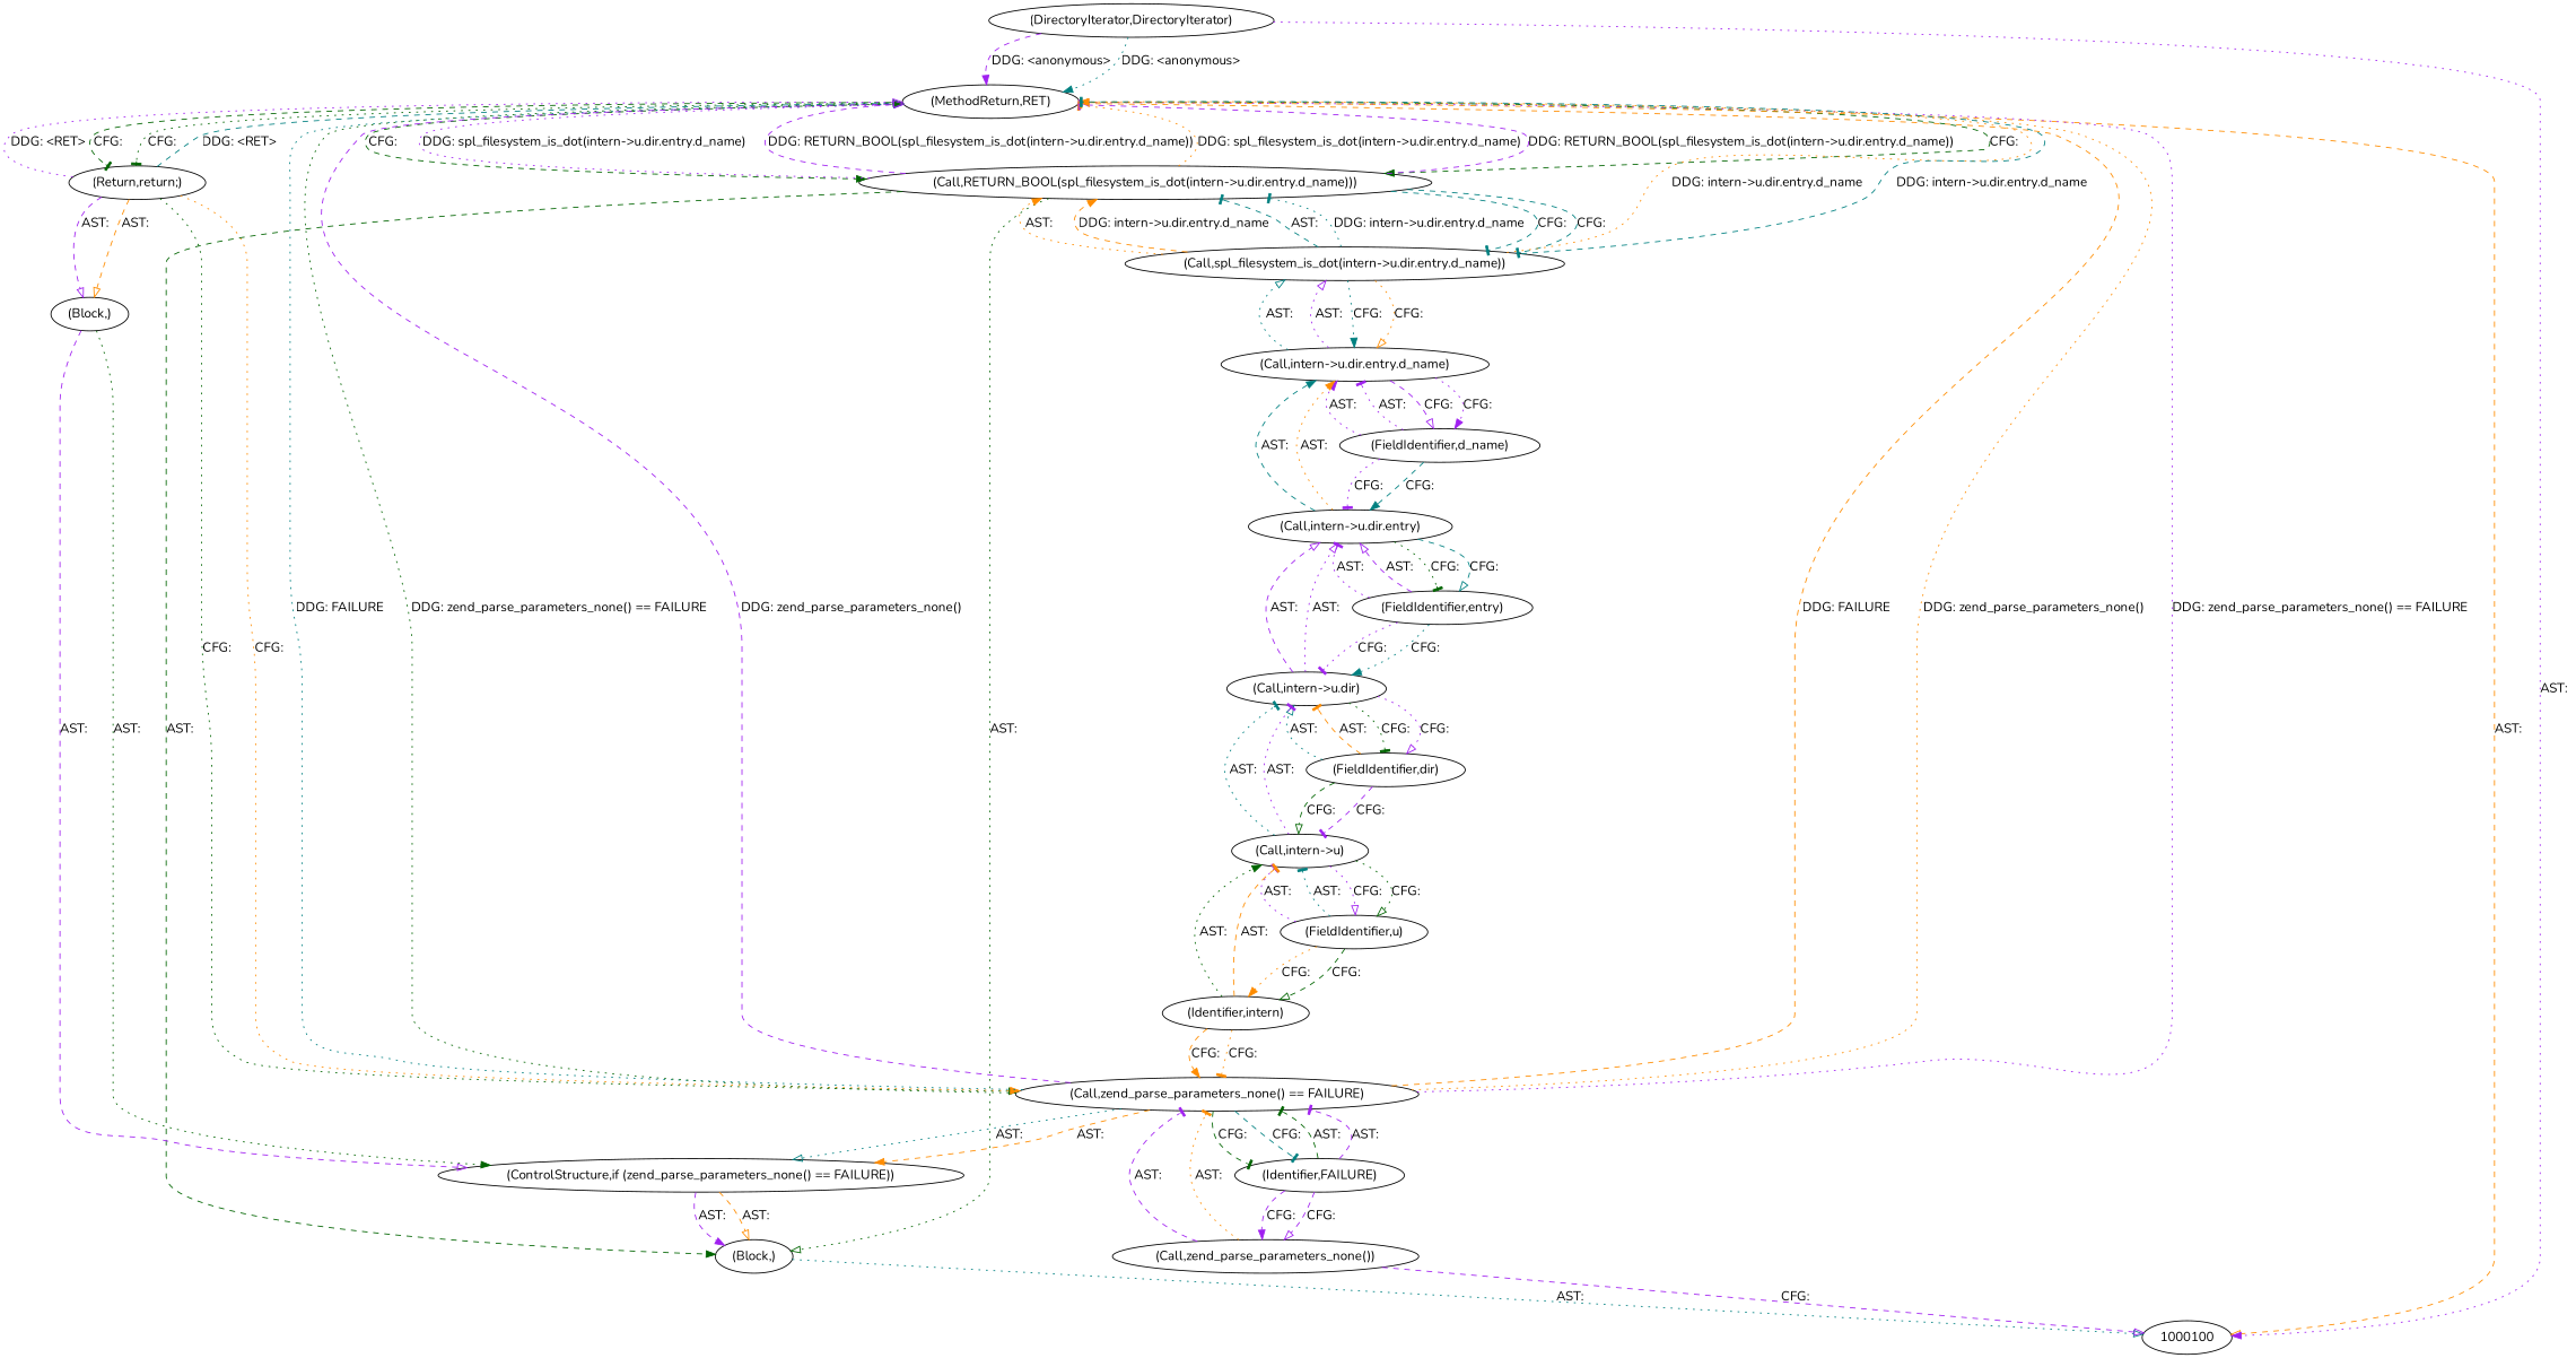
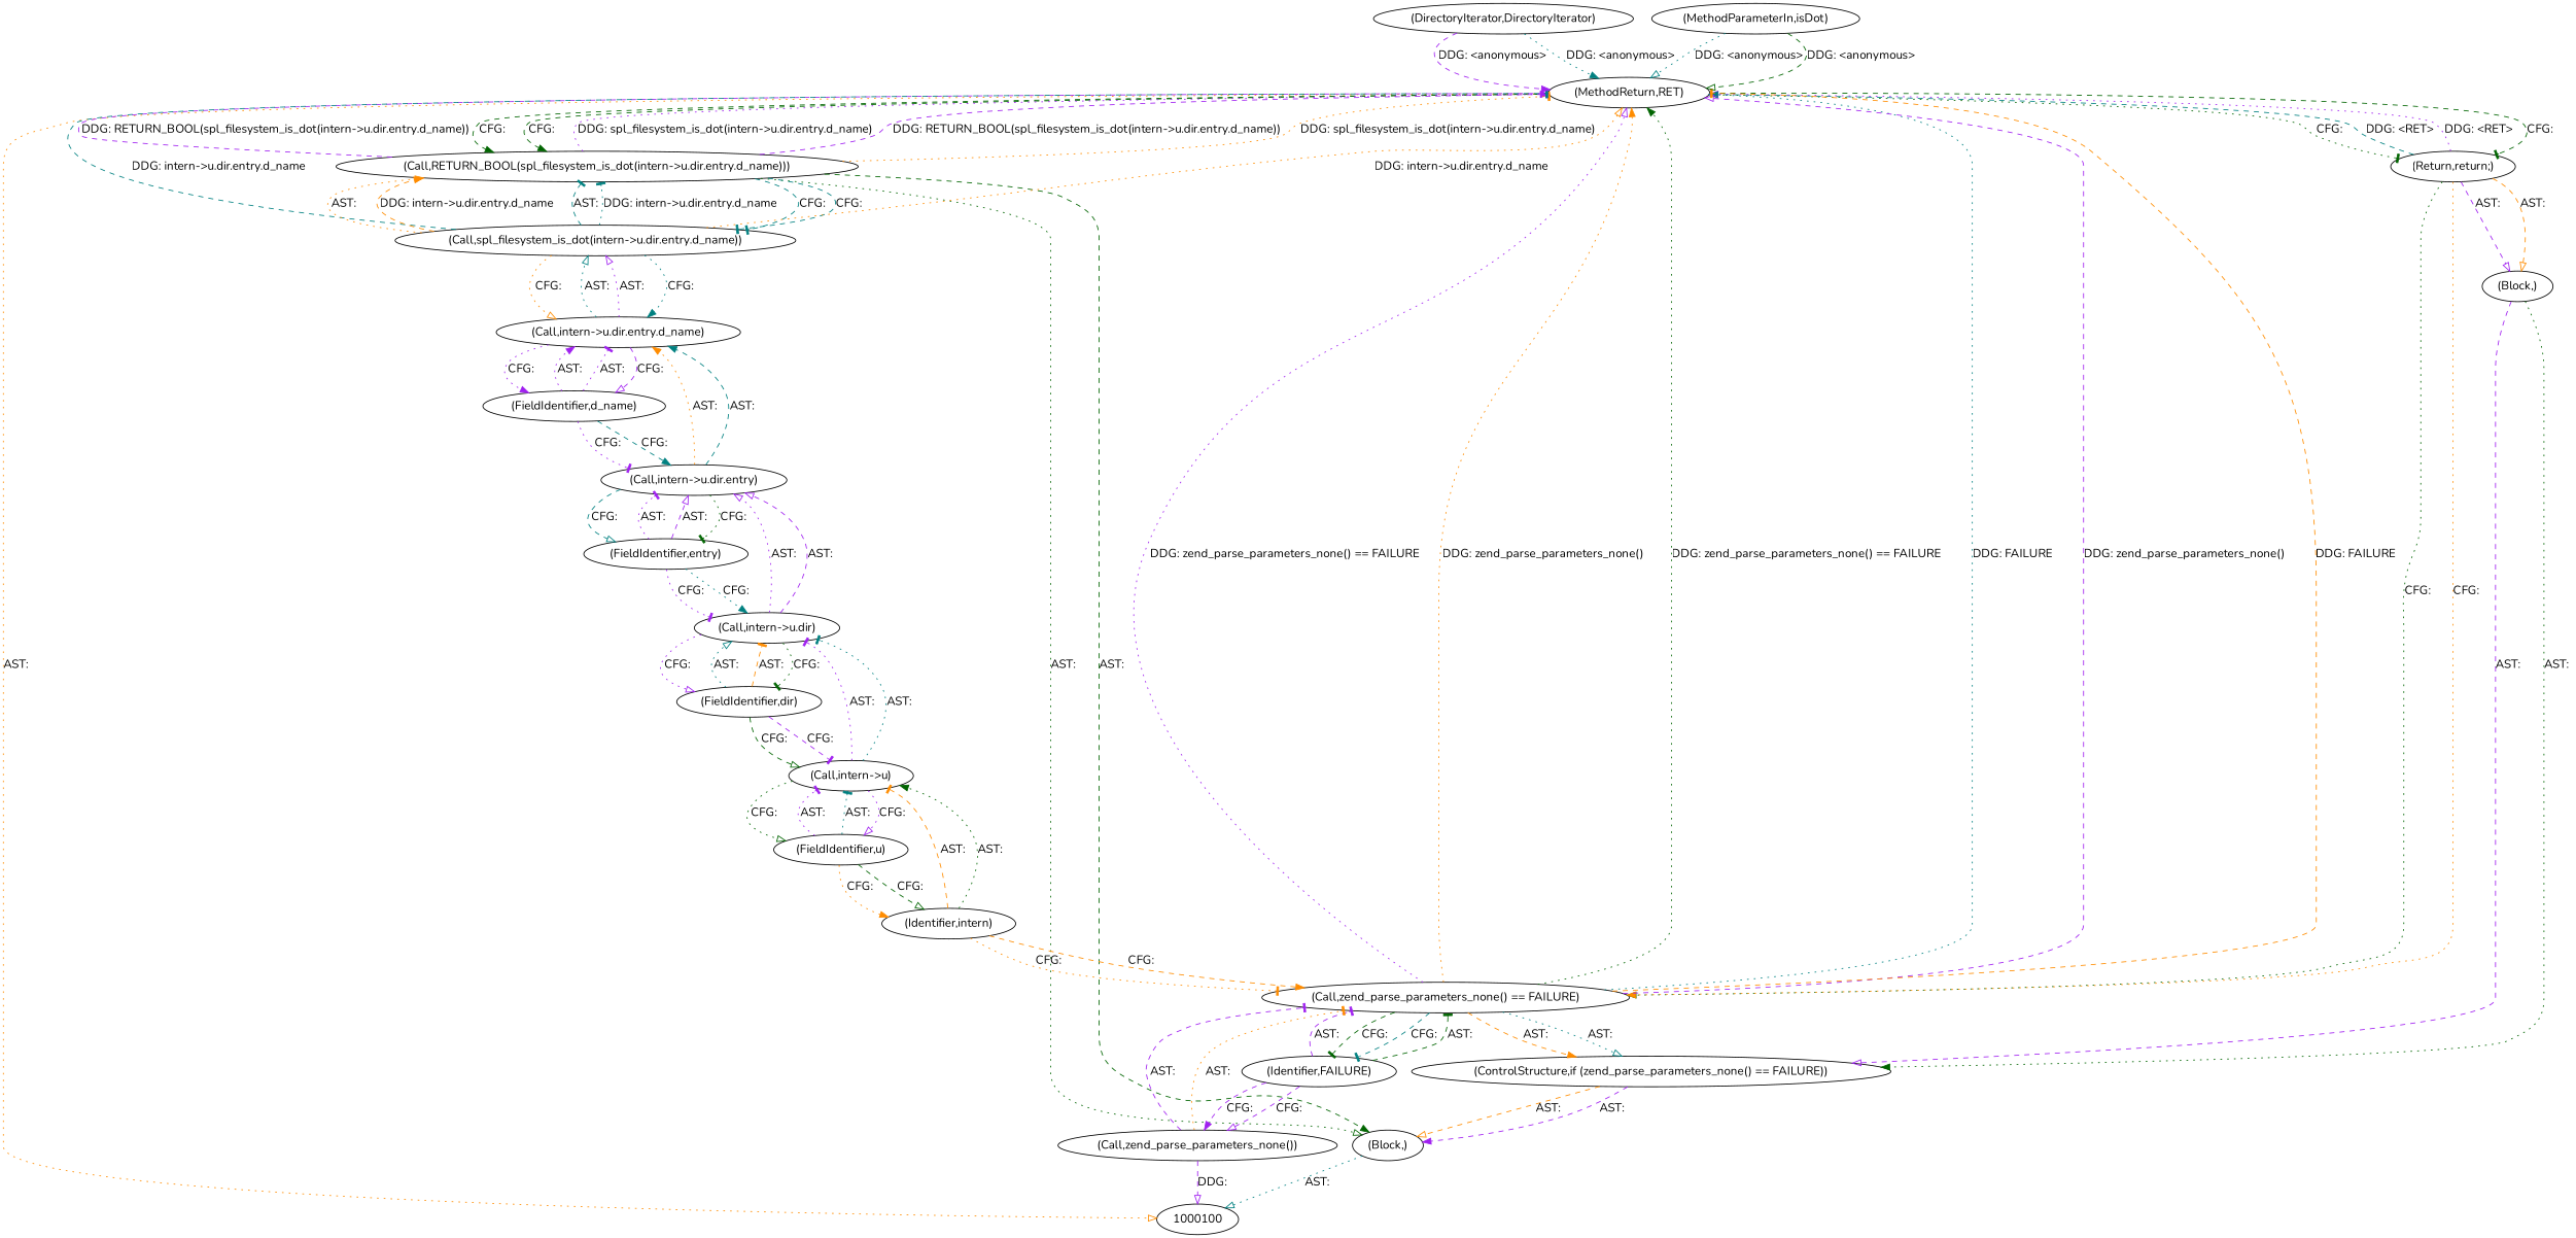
  digraph {
    fontname=Nunito
    node [fontname=Nunito]
    edge [arrowhead=onormal color=purple fontname=Nunito style=dotted]
    n1 [label="(MethodReturn,RET)"]
    n2 [label="(Return,return;)"]
    n3 [label="(Call,RETURN_BOOL(spl_filesystem_is_dot(intern->u.dir.entry.d_name)))"]
    1000100
    n5 [label="(Call,zend_parse_parameters_none() == FAILURE)"]
    n6 [label="(Block,)"]
    n7 [label="(Block,)"]
    n8 [label="(Call,spl_filesystem_is_dot(intern->u.dir.entry.d_name))"]
    n9 [label="(DirectoryIterator,DirectoryIterator)"]
+   n10 [label="(MethodParameterIn,isDot)"]
    n11 [label="(ControlStructure,if (zend_parse_parameters_none() == FAILURE))"]
    n12 [label="(Identifier,FAILURE)"]
    n13 [label="(Call,zend_parse_parameters_none())"]
    n14 [label="(Call,intern->u.dir.entry.d_name)"]
    n15 [label="(FieldIdentifier,d_name)"]
    n16 [label="(Call,intern->u.dir.entry)"]
    n17 [label="(FieldIdentifier,entry)"]
    n18 [label="(Call,intern->u.dir)"]
    n19 [label="(FieldIdentifier,dir)"]
    n20 [label="(Call,intern->u)"]
    n21 [label="(FieldIdentifier,u)"]
    n22 [label="(Identifier,intern)"]
    n1 -> n2 [arrowhead=tee color=darkgreen label="CFG: " style=dashed]
    n1 -> n2 [arrowhead=tee color=darkgreen label="CFG: "]
    n1 -> n3 [arrowhead=normal color=darkgreen label="CFG: " style=dashed]
    n1 -> n3 [arrowhead=normal color=darkgreen label="CFG: " style=dashed]
-   n1 -> 1000100 [color=darkorange label="AST: " style=dashed]
+   n1 -> 1000100 [color=darkorange label="AST: "]
    n2 -> n1 [arrowhead=normal color=teal label="DDG: <RET>" style=dashed]
    n2 -> n1 [label="DDG: <RET>"]
    n2 -> n5 [arrowhead=normal color=darkgreen label="CFG: "]
    n2 -> n5 [arrowhead=normal color=darkorange label="CFG: "]
    n2 -> n6 [color=darkorange label="AST: " style=dashed]
    n2 -> n6 [label="AST: " style=dashed]
    n3 -> n1 [arrowhead=normal label="DDG: spl_filesystem_is_dot(intern->u.dir.entry.d_name)"]
    n3 -> n1 [label="DDG: RETURN_BOOL(spl_filesystem_is_dot(intern->u.dir.entry.d_name))" style=dashed]
    n3 -> n1 [arrowhead=tee color=darkorange label="DDG: spl_filesystem_is_dot(intern->u.dir.entry.d_name)"]
    n3 -> n1 [arrowhead=tee label="DDG: RETURN_BOOL(spl_filesystem_is_dot(intern->u.dir.entry.d_name))" style=dashed]
    n3 -> n7 [arrowhead=normal color=darkgreen label="AST: " style=dashed]
    n3 -> n7 [color=darkgreen label="AST: "]
    n3 -> n8 [arrowhead=tee color=teal label="CFG: " style=dashed]
    n3 -> n8 [arrowhead=tee color=teal label="CFG: " style=dashed]
    n5 -> n1 [color=teal label="DDG: FAILURE"]
    n5 -> n1 [arrowhead=normal color=darkgreen label="DDG: zend_parse_parameters_none() == FAILURE"]
    n5 -> n1 [label="DDG: zend_parse_parameters_none()" style=dashed]
    n5 -> n1 [arrowhead=tee color=darkorange label="DDG: FAILURE" style=dashed]
    n5 -> n1 [label="DDG: zend_parse_parameters_none() == FAILURE"]
    n5 -> n1 [arrowhead=normal color=darkorange label="DDG: zend_parse_parameters_none()"]
    n5 -> n11 [color=teal label="AST: "]
    n5 -> n11 [arrowhead=normal color=darkorange label="AST: " style=dashed]
    n5 -> n12 [arrowhead=tee color=darkgreen label="CFG: " style=dashed]
    n5 -> n12 [arrowhead=tee color=teal label="CFG: " style=dashed]
    n6 -> n11 [arrowhead=normal color=darkgreen label="AST: "]
    n6 -> n11 [label="AST: " style=dashed]
    n7 -> 1000100 [color=teal label="AST: "]
    n8 -> n1 [color=darkorange label="DDG: intern->u.dir.entry.d_name"]
    n8 -> n1 [arrowhead=tee color=teal label="DDG: intern->u.dir.entry.d_name" style=dashed]
    n8 -> n3 [arrowhead=normal color=darkorange label="AST: "]
    n8 -> n3 [arrowhead=normal color=darkorange label="DDG: intern->u.dir.entry.d_name" style=dashed]
    n8 -> n3 [arrowhead=tee color=teal label="AST: " style=dashed]
    n8 -> n3 [arrowhead=tee color=teal label="DDG: intern->u.dir.entry.d_name"]
    n8 -> n14 [arrowhead=normal color=teal label="CFG: "]
    n8 -> n14 [color=darkorange label="CFG: "]
    n9 -> n1 [arrowhead=normal label="DDG: <anonymous>" style=dashed]
    n9 -> n1 [arrowhead=normal color=teal label="DDG: <anonymous>"]
-   n9 -> 1000100 [arrowhead=normal label="AST: "]
+   n10 -> n1 [color=teal label="DDG: <anonymous>"]
+   n10 -> n1 [color=darkgreen label="DDG: <anonymous>" style=dashed]
    n11 -> n7 [color=darkorange label="AST: " style=dashed]
    n11 -> n7 [arrowhead=normal label="AST: " style=dashed]
    n12 -> n5 [arrowhead=tee color=darkgreen label="AST: " style=dashed]
    n12 -> n5 [arrowhead=tee label="AST: " style=dashed]
    n12 -> n13 [arrowhead=normal label="CFG: " style=dashed]
    n12 -> n13 [label="CFG: " style=dashed]
-   n13 -> 1000100 [label="CFG: " style=dashed]
+   n13 -> 1000100 [label="DDG: " style=dashed]
    n13 -> n5 [arrowhead=tee label="AST: " style=dashed]
    n13 -> n5 [arrowhead=tee color=darkorange label="AST: "]
    n14 -> n8 [color=teal label="AST: "]
    n14 -> n8 [label="AST: "]
    n14 -> n15 [label="CFG: " style=dashed]
    n14 -> n15 [arrowhead=normal label="CFG: "]
    n15 -> n14 [arrowhead=normal label="AST: "]
    n15 -> n14 [arrowhead=tee label="AST: "]
    n15 -> n16 [arrowhead=normal color=teal label="CFG: " style=dashed]
    n15 -> n16 [arrowhead=tee label="CFG: "]
    n16 -> n14 [arrowhead=normal color=darkorange label="AST: "]
    n16 -> n14 [arrowhead=normal color=teal label="AST: " style=dashed]
    n16 -> n17 [arrowhead=tee color=darkgreen label="CFG: "]
    n16 -> n17 [color=teal label="CFG: " style=dashed]
    n17 -> n16 [arrowhead=tee label="AST: "]
    n17 -> n16 [label="AST: " style=dashed]
    n17 -> n18 [arrowhead=normal color=teal label="CFG: "]
    n17 -> n18 [arrowhead=tee label="CFG: "]
    n18 -> n16 [label="AST: "]
    n18 -> n16 [label="AST: " style=dashed]
    n18 -> n19 [arrowhead=tee color=darkgreen label="CFG: "]
    n18 -> n19 [label="CFG: "]
    n19 -> n18 [color=teal label="AST: "]
    n19 -> n18 [arrowhead=tee color=darkorange label="AST: " style=dashed]
    n19 -> n20 [arrowhead=tee label="CFG: " style=dashed]
    n19 -> n20 [color=darkgreen label="CFG: " style=dashed]
    n20 -> n18 [arrowhead=tee label="AST: "]
    n20 -> n18 [arrowhead=tee color=teal label="AST: "]
    n20 -> n21 [label="CFG: "]
    n20 -> n21 [color=darkgreen label="CFG: "]
    n21 -> n20 [arrowhead=tee label="AST: "]
    n21 -> n20 [arrowhead=tee color=teal label="AST: "]
    n21 -> n22 [color=darkgreen label="CFG: " style=dashed]
    n21 -> n22 [arrowhead=normal color=darkorange label="CFG: "]
    n22 -> n5 [arrowhead=normal color=darkorange label="CFG: " style=dashed]
    n22 -> n5 [arrowhead=tee color=darkorange label="CFG: "]
    n22 -> n20 [arrowhead=tee color=darkorange label="AST: " style=dashed]
    n22 -> n20 [arrowhead=normal color=darkgreen label="AST: "]
  }
